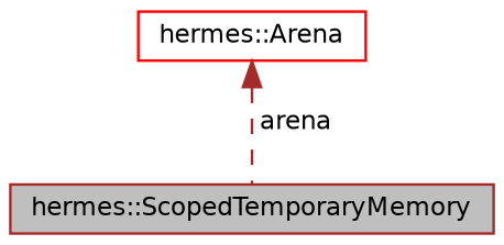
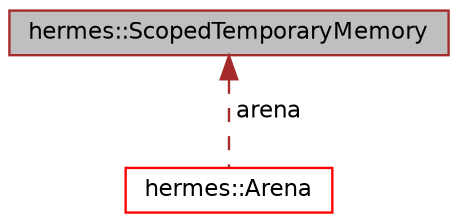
  digraph {
    node [fontname=Helvetica fontsize=10 shape=record style=filled]
    n1 [color=brown fillcolor=grey75 fontcolor=black height=0.2 label="hermes::ScopedTemporaryMemory" width=0.4]
    n2 [color=red fillcolor=white height=0.2 label="hermes::Arena" width=0.4]
-   n2 -> n1 [color=brown dir=back fontname=Helvetica fontsize=10 label=" arena" labelfontname=Helvetica labelfontsize=10 style=dashed]
+   n1 -> n2 [color=brown dir=back fontname=Helvetica fontsize=10 label=" arena" labelfontname=Helvetica labelfontsize=10 style=dashed]
  }
